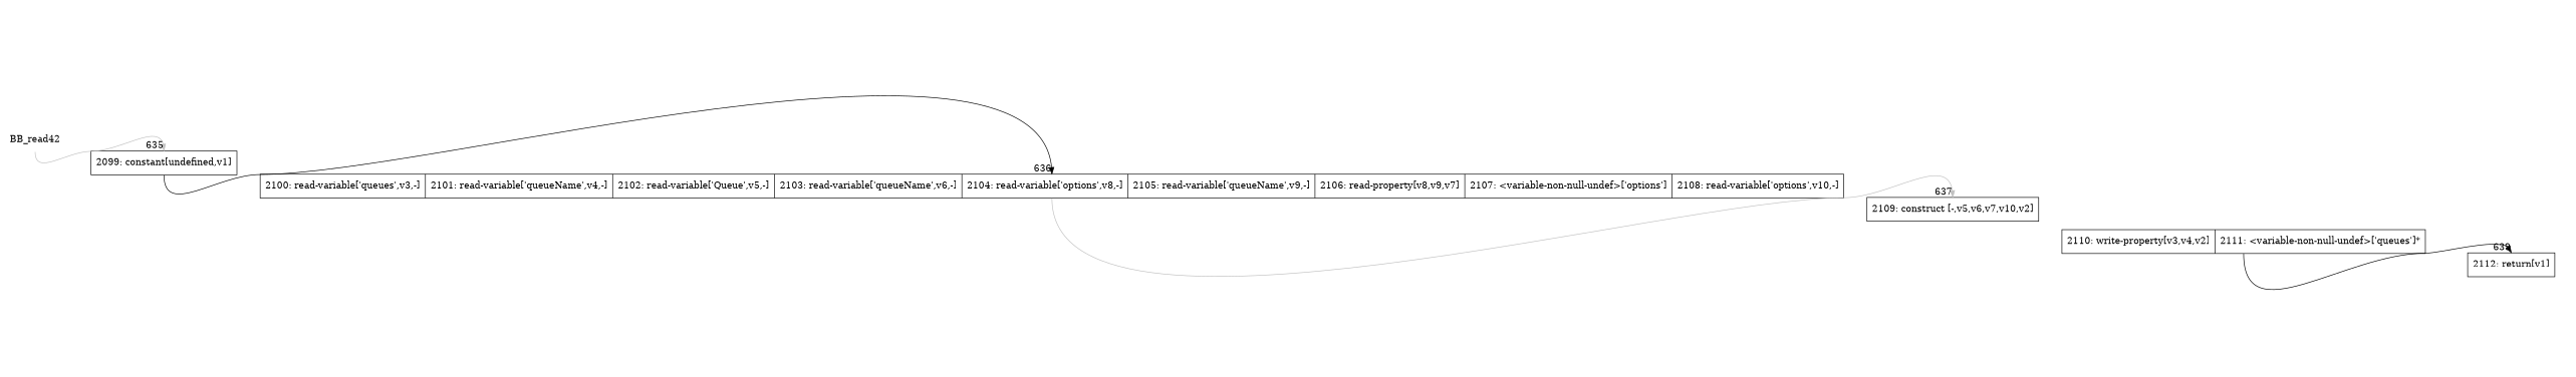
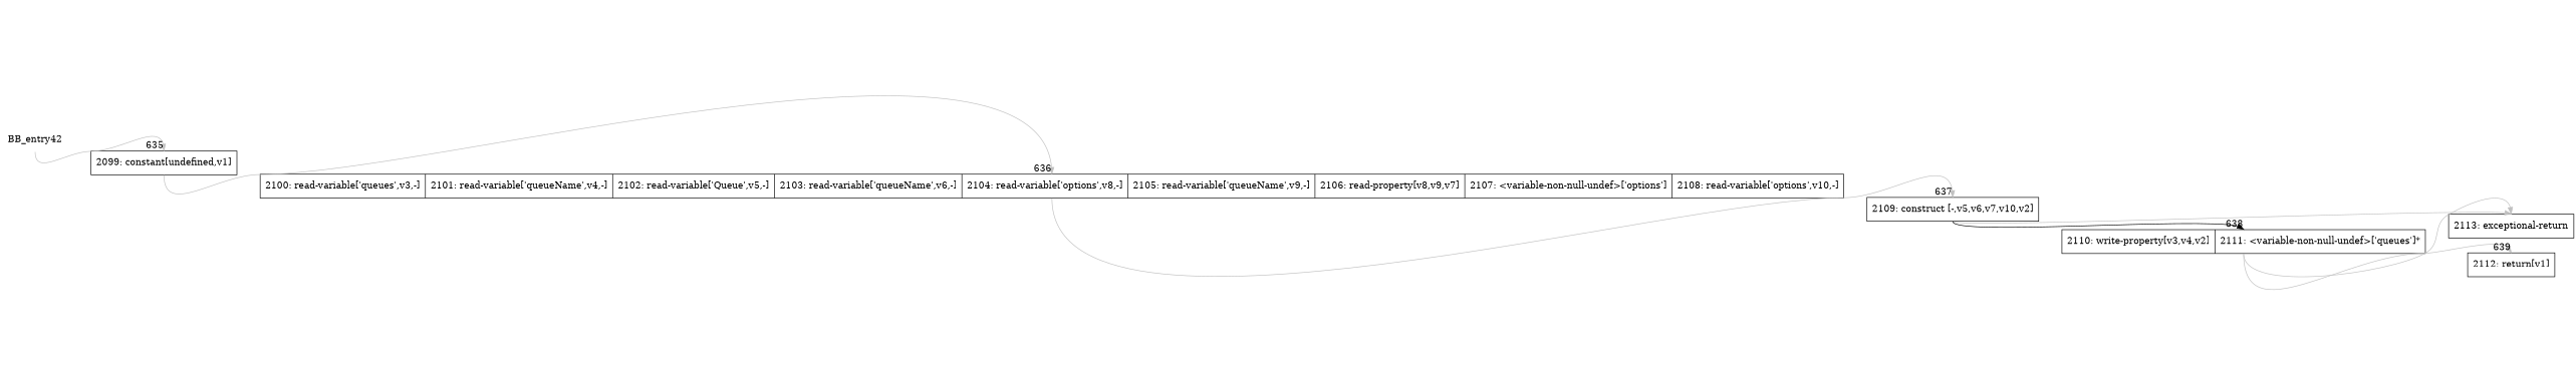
  digraph {
    rankdir=LR
    node [shape=record]
    edge [color=gray headport=n tailport=s]
-   BB_entry42 [shape=none label=BB_read42]
+   BB_entry42 [shape=none]
    n2 [label="{2099: constant[undefined,v1]}"]
    n3 [label="{2100: read-variable['queues',v3,-]|2101: read-variable['queueName',v4,-]|2102: read-variable['Queue',v5,-]|2103: read-variable['queueName',v6,-]|2104: read-variable['options',v8,-]|2105: read-variable['queueName',v9,-]|2106: read-property[v8,v9,v7]|2107: \<variable-non-null-undef\>['options']|2108: read-variable['options',v10,-]}"]
    n4 [label="{2109: construct [-,v5,v6,v7,v10,v2]}"]
+   n5 [label="{2113: exceptional-return}"]
    n6 [label="{2110: write-property[v3,v4,v2]|2111: \<variable-non-null-undef\>['queues']*}"]
    n7 [label="{2112: return[v1]}"]
    BB_entry42 -> n2 [headlabel="    635"]
-   n2 -> n3 [headlabel="      636" color=""]
+   n2 -> n3 [headlabel="      636"]
    n3 -> n4 [headlabel="      637"]
-   n6 -> n7 [headlabel="      639" color=""]
+   n4 -> n5
+   n4 -> n6 [headlabel="      638" color=""]
+   n6 -> n5
+   n6 -> n7 [headlabel="      639"]
  }
